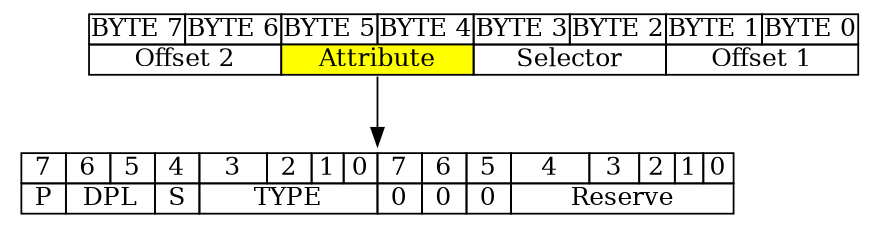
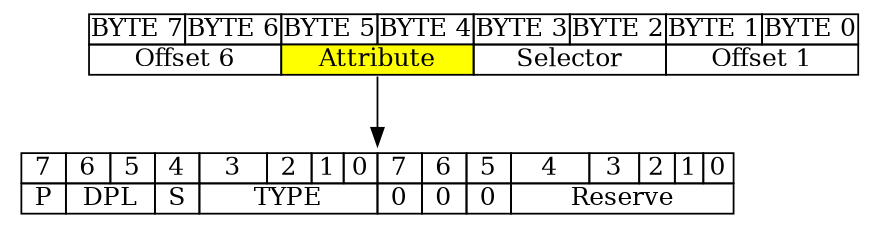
  digraph {
    node [shape=none]
-   n1 [label=< 		<TABLE border="0" cellborder="1" cellspacing="0" cellpadding="0"> 			//first row 			<TR> 				<TD>BYTE 7</TD> 				<TD>BYTE 6</TD> 				<TD>BYTE 5</TD> 				<TD>BYTE 4</TD> 				<TD>BYTE 3</TD> 				<TD>BYTE 2</TD> 				<TD>BYTE 1</TD> 				<TD>BYTE 0</TD> 			</TR>  			//second row 			<TR> 				<TD width="100" colspan="2">Offset 2</TD> 				<TD width="100" colspan="2" port="attr" bgcolor="yellow">Attribute</TD> 				<TD width="100" colspan="2">Selector</TD> 				<TD width="100" colspan="2">Offset 1</TD> 			</TR> 		</TABLE> 	>]
+   n1 [label=< 		<TABLE border="0" cellborder="1" cellspacing="0" cellpadding="0"> 			//first row 			<TR> 				<TD>BYTE 7</TD> 				<TD>BYTE 6</TD> 				<TD>BYTE 5</TD> 				<TD>BYTE 4</TD> 				<TD>BYTE 3</TD> 				<TD>BYTE 2</TD> 				<TD>BYTE 1</TD> 				<TD>BYTE 0</TD> 			</TR>  			//second row 			<TR> 				<TD width="100" colspan="2">Offset 6</TD> 				<TD width="100" colspan="2" port="attr" bgcolor="yellow">Attribute</TD> 				<TD width="100" colspan="2">Selector</TD> 				<TD width="100" colspan="2">Offset 1</TD> 			</TR> 		</TABLE> 	>]
    n2 [label=< 		<TABLE border="0" cellborder="1" cellspacing="0" cellpadding="0"> 			//first row 			<TR> 				<TD>7</TD> 				<TD>6</TD> 				<TD>5</TD> 				<TD>4</TD> 				<TD>3</TD> 				<TD>2</TD> 				<TD>1</TD> 				<TD>0</TD> 				<TD>7</TD> 				<TD>6</TD> 				<TD>5</TD> 				<TD>4</TD> 				<TD>3</TD> 				<TD>2</TD> 				<TD>1</TD> 				<TD>0</TD> 			</TR>  			//second row 			<TR> 				<TD width="25">P</TD> 				<TD width="50" colspan="2">DPL</TD> 				<TD width="25">S</TD> 				<TD width="100" colspan="4">TYPE</TD> 				<TD width="25">0</TD> 				<TD width="25">0</TD> 				<TD width="25">0</TD> 				<TD width="125" colspan="5">Reserve</TD> 			</TR> 		</TABLE> 	>]
    n1 -> n2 [tailport=attr]
  }
